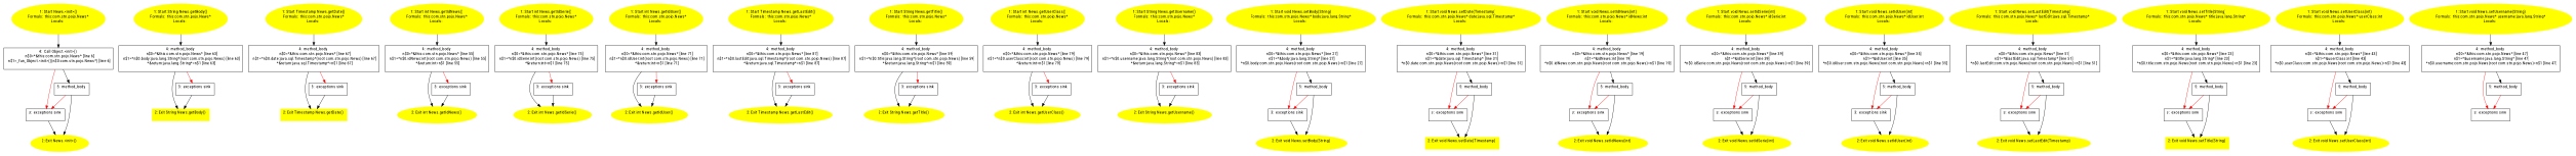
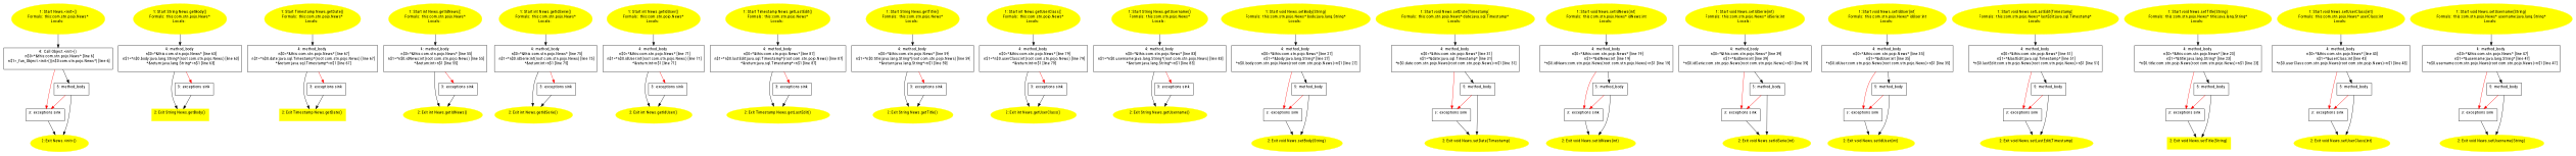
  digraph {
    fontname="Roboto Condensed"
    node [fontname="Roboto Condensed" shape=box]
    edge [fontname="Roboto Condensed"]
    n1 [color=yellow label="1: Start News.<init>()\nFormals:  this:com.stn.pojo.News*\nLocals:  \n  " style=filled shape=""]
    n2 [label="4:  Call Object.<init>() \n   n$0=*&this:com.stn.pojo.News* [line 6]\n  n$1=_fun_Object.<init>()(n$0:com.stn.pojo.News*) [line 6]\n "]
    n3 [label="3:  exceptions sink \n  "]
    n4 [label="5:  method_body \n  "]
    n5 [color=yellow label="2: Exit News.<init>() \n  " style=filled shape=""]
    n6 [color=yellow label="1: Start String News.getBody()\nFormals:  this:com.stn.pojo.News*\nLocals:  \n  " style=filled shape=""]
    n7 [label="4:  method_body \n   n$0=*&this:com.stn.pojo.News* [line 63]\n  n$1=*n$0.body:java.lang.String*(root com.stn.pojo.News) [line 63]\n  *&return:java.lang.String*=n$1 [line 63]\n "]
    n8 [color=yellow label="2: Exit String News.getBody() \n  " style=filled]
    n9 [label="3:  exceptions sink \n  "]
    n10 [color=yellow label="1: Start Timestamp News.getDate()\nFormals:  this:com.stn.pojo.News*\nLocals:  \n  " style=filled shape=""]
    n11 [label="4:  method_body \n   n$0=*&this:com.stn.pojo.News* [line 67]\n  n$1=*n$0.date:java.sql.Timestamp*(root com.stn.pojo.News) [line 67]\n  *&return:java.sql.Timestamp*=n$1 [line 67]\n "]
    n12 [color=yellow label="2: Exit Timestamp News.getDate() \n  " style=filled]
    n13 [label="3:  exceptions sink \n  "]
    n14 [color=yellow label="1: Start int News.getIdNews()\nFormals:  this:com.stn.pojo.News*\nLocals:  \n  " style=filled shape=""]
    n15 [label="4:  method_body \n   n$0=*&this:com.stn.pojo.News* [line 55]\n  n$1=*n$0.idNews:int(root com.stn.pojo.News) [line 55]\n  *&return:int=n$1 [line 55]\n "]
    n16 [color=yellow label="2: Exit int News.getIdNews() \n  " style=filled shape=""]
    n17 [label="3:  exceptions sink \n  "]
    n18 [color=yellow label="1: Start int News.getIdSerie()\nFormals:  this:com.stn.pojo.News*\nLocals:  \n  " style=filled shape=""]
    n19 [label="4:  method_body \n   n$0=*&this:com.stn.pojo.News* [line 75]\n  n$1=*n$0.idSerie:int(root com.stn.pojo.News) [line 75]\n  *&return:int=n$1 [line 75]\n "]
    n20 [color=yellow label="2: Exit int News.getIdSerie() \n  " style=filled shape=""]
    n21 [label="3:  exceptions sink \n  "]
    n22 [color=yellow label="1: Start int News.getIdUser()\nFormals:  this:com.stn.pojo.News*\nLocals:  \n  " style=filled shape=""]
    n23 [label="4:  method_body \n   n$0=*&this:com.stn.pojo.News* [line 71]\n  n$1=*n$0.idUser:int(root com.stn.pojo.News) [line 71]\n  *&return:int=n$1 [line 71]\n "]
    n24 [color=yellow label="2: Exit int News.getIdUser() \n  " style=filled shape=""]
    n25 [label="3:  exceptions sink \n  "]
    n26 [color=yellow label="1: Start Timestamp News.getLastEdit()\nFormals:  this:com.stn.pojo.News*\nLocals:  \n  " style=filled shape=""]
    n27 [label="4:  method_body \n   n$0=*&this:com.stn.pojo.News* [line 87]\n  n$1=*n$0.lastEdit:java.sql.Timestamp*(root com.stn.pojo.News) [line 87]\n  *&return:java.sql.Timestamp*=n$1 [line 87]\n "]
    n28 [color=yellow label="2: Exit Timestamp News.getLastEdit() \n  " style=filled shape=""]
    n29 [label="3:  exceptions sink \n  "]
    n30 [color=yellow label="1: Start String News.getTitle()\nFormals:  this:com.stn.pojo.News*\nLocals:  \n  " style=filled shape=""]
    n31 [label="4:  method_body \n   n$0=*&this:com.stn.pojo.News* [line 59]\n  n$1=*n$0.title:java.lang.String*(root com.stn.pojo.News) [line 59]\n  *&return:java.lang.String*=n$1 [line 59]\n "]
    n32 [color=yellow label="2: Exit String News.getTitle() \n  " style=filled shape=""]
    n33 [label="3:  exceptions sink \n  "]
    n34 [color=yellow label="1: Start int News.getUserClass()\nFormals:  this:com.stn.pojo.News*\nLocals:  \n  " style=filled shape=""]
    n35 [label="4:  method_body \n   n$0=*&this:com.stn.pojo.News* [line 79]\n  n$1=*n$0.userClass:int(root com.stn.pojo.News) [line 79]\n  *&return:int=n$1 [line 79]\n "]
    n36 [color=yellow label="2: Exit int News.getUserClass() \n  " style=filled shape=""]
    n37 [label="3:  exceptions sink \n  "]
    n38 [color=yellow label="1: Start String News.getUsername()\nFormals:  this:com.stn.pojo.News*\nLocals:  \n  " style=filled shape=""]
    n39 [label="4:  method_body \n   n$0=*&this:com.stn.pojo.News* [line 83]\n  n$1=*n$0.username:java.lang.String*(root com.stn.pojo.News) [line 83]\n  *&return:java.lang.String*=n$1 [line 83]\n "]
    n40 [color=yellow label="2: Exit String News.getUsername() \n  " style=filled shape=""]
    n41 [label="3:  exceptions sink \n  "]
    n42 [color=yellow label="1: Start void News.setBody(String)\nFormals:  this:com.stn.pojo.News* body:java.lang.String*\nLocals:  \n  " style=filled shape=""]
    n43 [label="4:  method_body \n   n$0=*&this:com.stn.pojo.News* [line 27]\n  n$1=*&body:java.lang.String* [line 27]\n  *n$0.body:com.stn.pojo.News(root com.stn.pojo.News)=n$1 [line 27]\n "]
    n44 [label="3:  exceptions sink \n  "]
    n45 [label="5:  method_body \n  "]
    n46 [color=yellow label="2: Exit void News.setBody(String) \n  " style=filled shape=""]
    n47 [color=yellow label="1: Start void News.setDate(Timestamp)\nFormals:  this:com.stn.pojo.News* date:java.sql.Timestamp*\nLocals:  \n  " style=filled shape=""]
    n48 [label="4:  method_body \n   n$0=*&this:com.stn.pojo.News* [line 31]\n  n$1=*&date:java.sql.Timestamp* [line 31]\n  *n$0.date:com.stn.pojo.News(root com.stn.pojo.News)=n$1 [line 31]\n "]
    n49 [label="3:  exceptions sink \n  "]
    n50 [label="5:  method_body \n  "]
-   n51 [color=yellow label="2: Exit void News.setDate(Timestamp) \n  " style=filled]
+   n51 [color=yellow label="2: Exit void News.setDate(Timestamp) \n  " style=filled shape=""]
    n52 [color=yellow label="1: Start void News.setIdNews(int)\nFormals:  this:com.stn.pojo.News* idNews:int\nLocals:  \n  " style=filled shape=""]
    n53 [label="4:  method_body \n   n$0=*&this:com.stn.pojo.News* [line 19]\n  n$1=*&idNews:int [line 19]\n  *n$0.idNews:com.stn.pojo.News(root com.stn.pojo.News)=n$1 [line 19]\n "]
    n54 [label="3:  exceptions sink \n  "]
    n55 [label="5:  method_body \n  "]
    n56 [color=yellow label="2: Exit void News.setIdNews(int) \n  " style=filled shape=""]
    n57 [color=yellow label="1: Start void News.setIdSerie(int)\nFormals:  this:com.stn.pojo.News* idSerie:int\nLocals:  \n  " style=filled shape=""]
    n58 [label="4:  method_body \n   n$0=*&this:com.stn.pojo.News* [line 39]\n  n$1=*&idSerie:int [line 39]\n  *n$0.idSerie:com.stn.pojo.News(root com.stn.pojo.News)=n$1 [line 39]\n "]
    n59 [label="3:  exceptions sink \n  "]
    n60 [label="5:  method_body \n  "]
    n61 [color=yellow label="2: Exit void News.setIdSerie(int) \n  " style=filled shape=""]
    n62 [color=yellow label="1: Start void News.setIdUser(int)\nFormals:  this:com.stn.pojo.News* idUser:int\nLocals:  \n  " style=filled shape=""]
    n63 [label="4:  method_body \n   n$0=*&this:com.stn.pojo.News* [line 35]\n  n$1=*&idUser:int [line 35]\n  *n$0.idUser:com.stn.pojo.News(root com.stn.pojo.News)=n$1 [line 35]\n "]
    n64 [label="3:  exceptions sink \n  "]
    n65 [label="5:  method_body \n  "]
    n66 [color=yellow label="2: Exit void News.setIdUser(int) \n  " style=filled shape=""]
    n67 [color=yellow label="1: Start void News.setLastEdit(Timestamp)\nFormals:  this:com.stn.pojo.News* lastEdit:java.sql.Timestamp*\nLocals:  \n  " style=filled shape=""]
    n68 [label="4:  method_body \n   n$0=*&this:com.stn.pojo.News* [line 51]\n  n$1=*&lastEdit:java.sql.Timestamp* [line 51]\n  *n$0.lastEdit:com.stn.pojo.News(root com.stn.pojo.News)=n$1 [line 51]\n "]
    n69 [label="3:  exceptions sink \n  "]
    n70 [label="5:  method_body \n  "]
    n71 [color=yellow label="2: Exit void News.setLastEdit(Timestamp) \n  " style=filled shape=""]
    n72 [color=yellow label="1: Start void News.setTitle(String)\nFormals:  this:com.stn.pojo.News* title:java.lang.String*\nLocals:  \n  " style=filled shape=""]
    n73 [label="4:  method_body \n   n$0=*&this:com.stn.pojo.News* [line 23]\n  n$1=*&title:java.lang.String* [line 23]\n  *n$0.title:com.stn.pojo.News(root com.stn.pojo.News)=n$1 [line 23]\n "]
    n74 [label="3:  exceptions sink \n  "]
    n75 [label="5:  method_body \n  "]
    n76 [color=yellow label="2: Exit void News.setTitle(String) \n  " style=filled]
    n77 [color=yellow label="1: Start void News.setUserClass(int)\nFormals:  this:com.stn.pojo.News* userClass:int\nLocals:  \n  " style=filled shape=""]
    n78 [label="4:  method_body \n   n$0=*&this:com.stn.pojo.News* [line 43]\n  n$1=*&userClass:int [line 43]\n  *n$0.userClass:com.stn.pojo.News(root com.stn.pojo.News)=n$1 [line 43]\n "]
    n79 [label="3:  exceptions sink \n  "]
    n80 [label="5:  method_body \n  "]
    n81 [color=yellow label="2: Exit void News.setUserClass(int) \n  " style=filled shape=""]
    n82 [color=yellow label="1: Start void News.setUsername(String)\nFormals:  this:com.stn.pojo.News* username:java.lang.String*\nLocals:  \n  " style=filled shape=""]
    n83 [label="4:  method_body \n   n$0=*&this:com.stn.pojo.News* [line 47]\n  n$1=*&username:java.lang.String* [line 47]\n  *n$0.username:com.stn.pojo.News(root com.stn.pojo.News)=n$1 [line 47]\n "]
    n84 [label="3:  exceptions sink \n  "]
    n85 [label="5:  method_body \n  "]
+   n86 [color=yellow label="2: Exit void News.setUsername(String) \n  " style=filled shape=""]
    n1 -> n2
    n2 -> n3 [color=red]
    n2 -> n4
    n3 -> n5
    n4 -> n3 [color=red]
    n4 -> n5
    n6 -> n7
    n7 -> n8
    n7 -> n9 [color=red]
    n9 -> n8
    n10 -> n11
    n11 -> n12
    n11 -> n13 [color=red]
    n13 -> n12
    n14 -> n15
    n15 -> n16
    n15 -> n17 [color=red]
    n17 -> n16
    n18 -> n19
    n19 -> n20
    n19 -> n21 [color=red]
    n21 -> n20
    n22 -> n23
    n23 -> n24
    n23 -> n25 [color=red]
    n25 -> n24
    n26 -> n27
    n27 -> n28
    n27 -> n29 [color=red]
    n29 -> n28
    n30 -> n31
    n31 -> n32
    n31 -> n33 [color=red]
    n33 -> n32
    n34 -> n35
    n35 -> n36
    n35 -> n37 [color=red]
    n37 -> n36
    n38 -> n39
    n39 -> n40
    n39 -> n41 [color=red]
    n41 -> n40
    n42 -> n43
    n43 -> n44 [color=red]
    n43 -> n45
    n44 -> n46
    n45 -> n44 [color=red]
    n45 -> n46
    n47 -> n48
    n48 -> n49 [color=red]
    n48 -> n50
    n49 -> n51
    n50 -> n49 [color=red]
    n50 -> n51
    n52 -> n53
    n53 -> n54 [color=red]
    n53 -> n55
    n54 -> n56
    n55 -> n54 [color=red]
    n55 -> n56
    n57 -> n58
    n58 -> n59 [color=red]
    n58 -> n60
    n59 -> n61
    n60 -> n59 [color=red]
    n60 -> n61
    n62 -> n63
    n63 -> n64 [color=red]
    n63 -> n65
    n64 -> n66
    n65 -> n64 [color=red]
    n65 -> n66
    n67 -> n68
    n68 -> n69 [color=red]
    n68 -> n70
    n69 -> n71
    n70 -> n69 [color=red]
    n70 -> n71
    n72 -> n73
    n73 -> n74 [color=red]
    n73 -> n75
    n74 -> n76
    n75 -> n74 [color=red]
    n75 -> n76
    n77 -> n78
    n78 -> n79 [color=red]
    n78 -> n80
    n79 -> n81
    n80 -> n79 [color=red]
    n80 -> n81
    n82 -> n83
    n83 -> n84 [color=red]
    n83 -> n85
+   n84 -> n86
    n85 -> n84 [color=red]
+   n85 -> n86
  }
